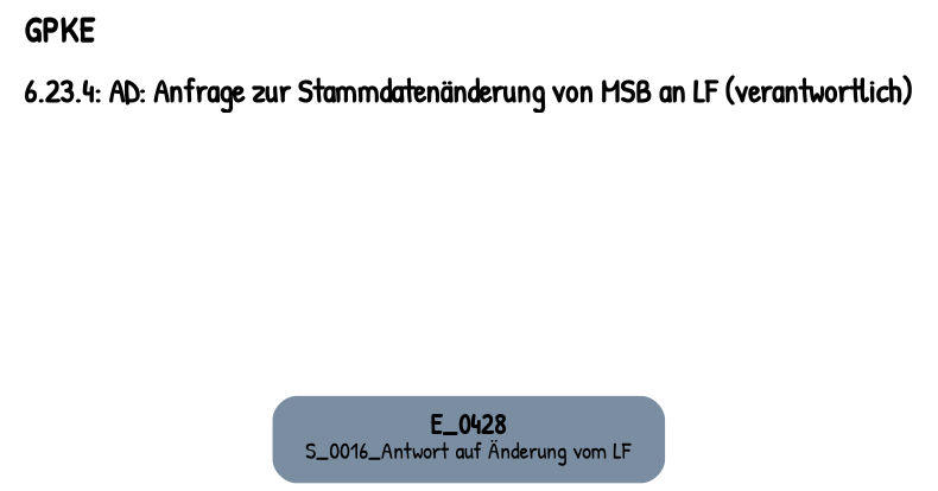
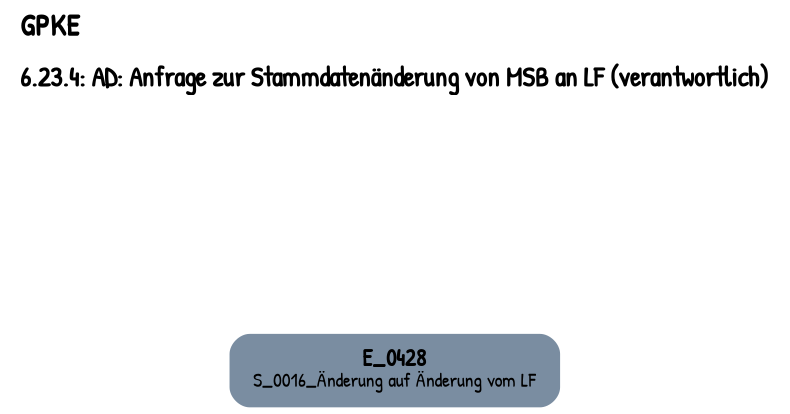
  digraph {
    concentrate=true
    fontname="Patrick Hand"
    label=<<B><FONT POINT-SIZE="18">GPKE</FONT></B><BR align="left"/><BR/><B><FONT POINT-SIZE="16">6.23.4: AD: Anfrage zur Stammdatenänderung von MSB an LF (verantwortlich)</FONT></B><BR align="left"/><BR/><BR/><BR/>>
    labelloc=t
    pack=true
    packmode=array
    rankdir=TB
-   n1 [fillcolor="#7a8da1" fontname="Patrick Hand" label=<<B>E_0428</B><BR align="center"/><FONT point-size="12">S_0016_Antwort auf Änderung vom LF</FONT><BR align="center"/>> margin="0.2,0.12" penwidth=0.0 shape=box style="filled,rounded"]
+   n1 [fillcolor="#7a8da1" fontname="Patrick Hand" label=<<B>E_0428</B><BR align="center"/><FONT point-size="12">S_0016_Änderung auf Änderung vom LF</FONT><BR align="center"/>> margin="0.2,0.12" penwidth=0.0 shape=box style="filled,rounded"]
  }
